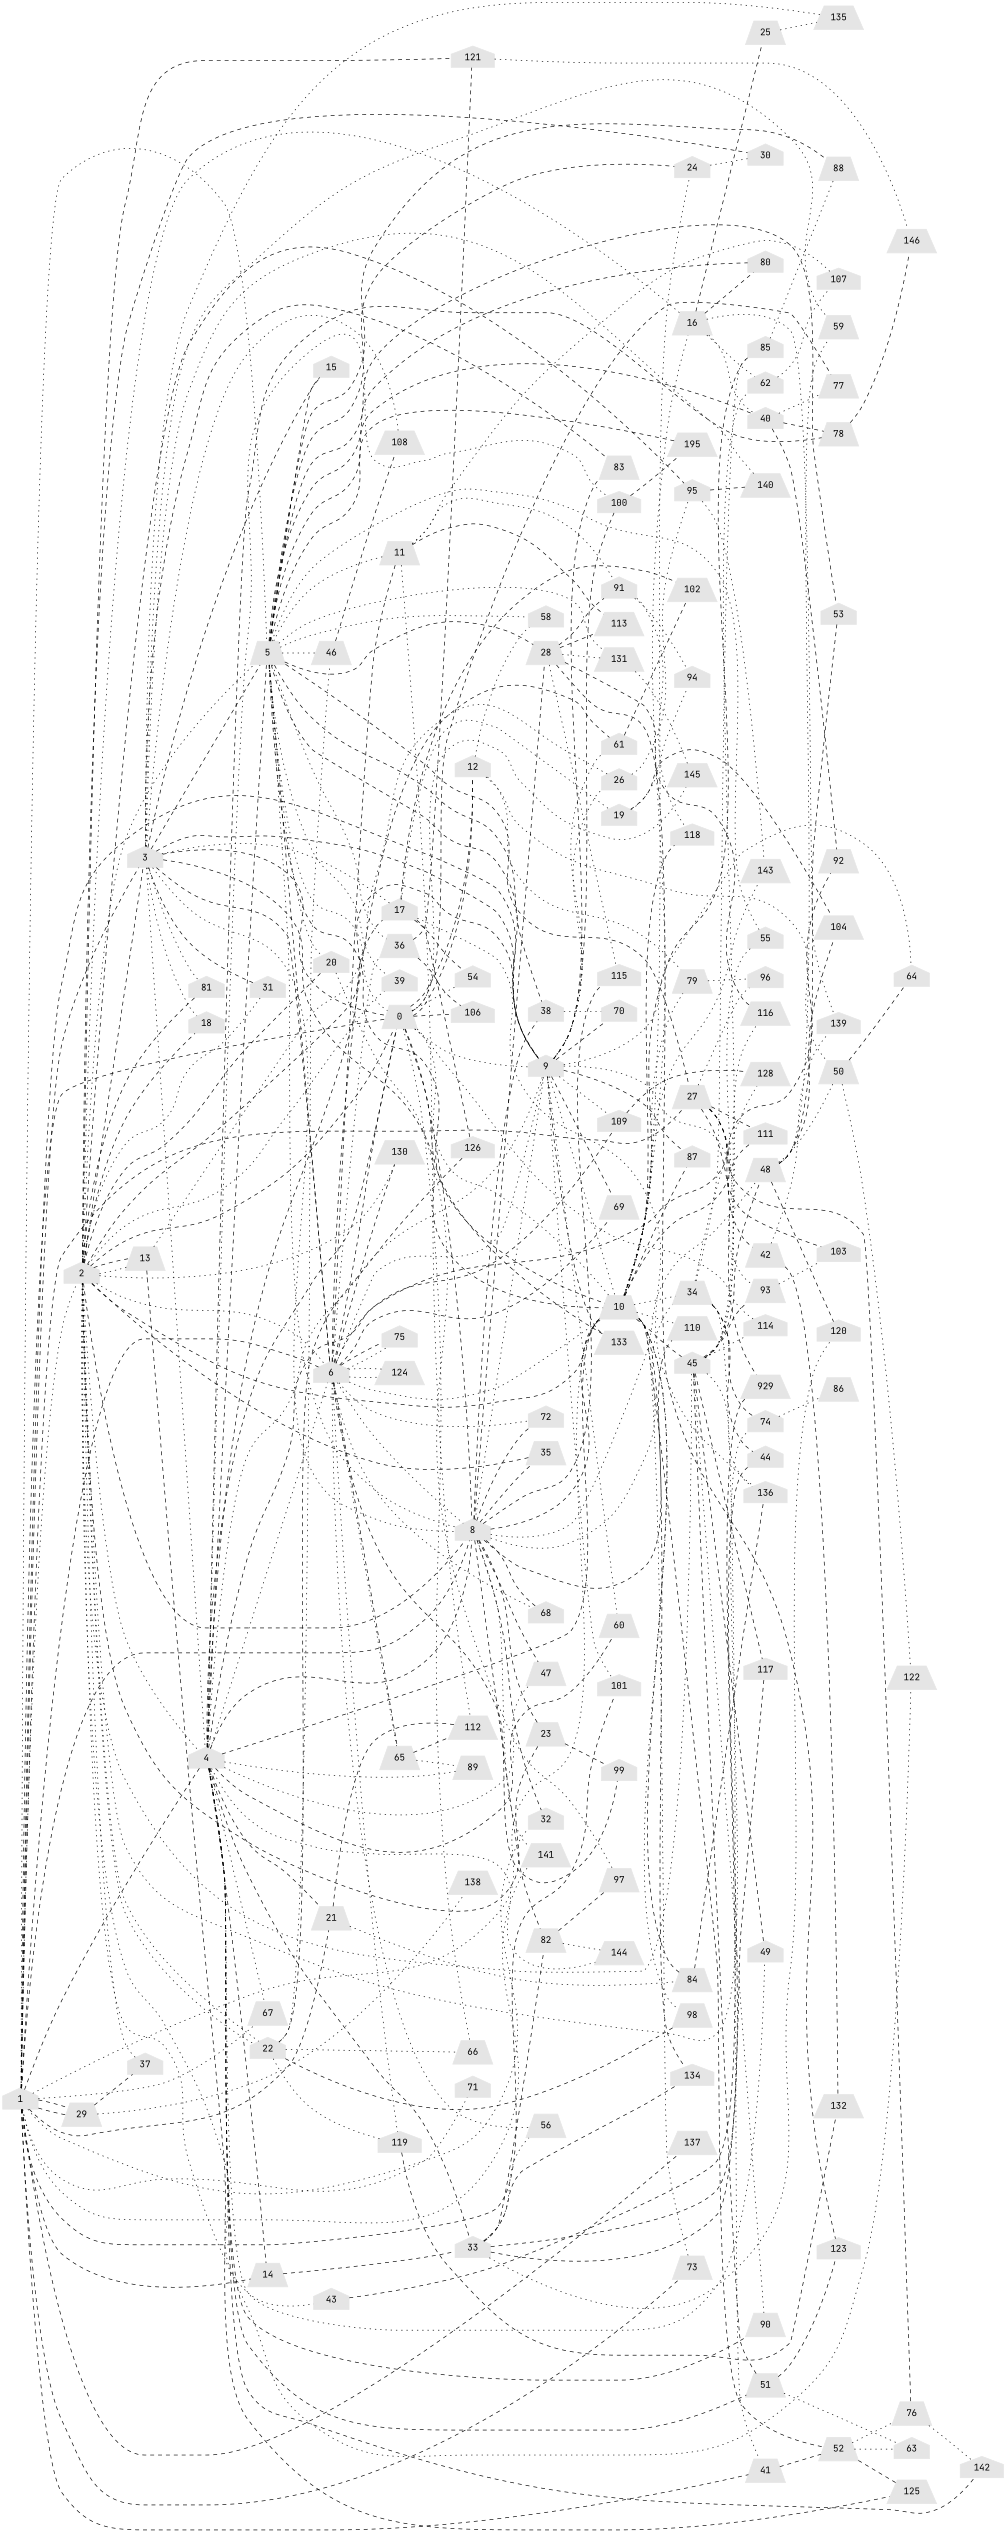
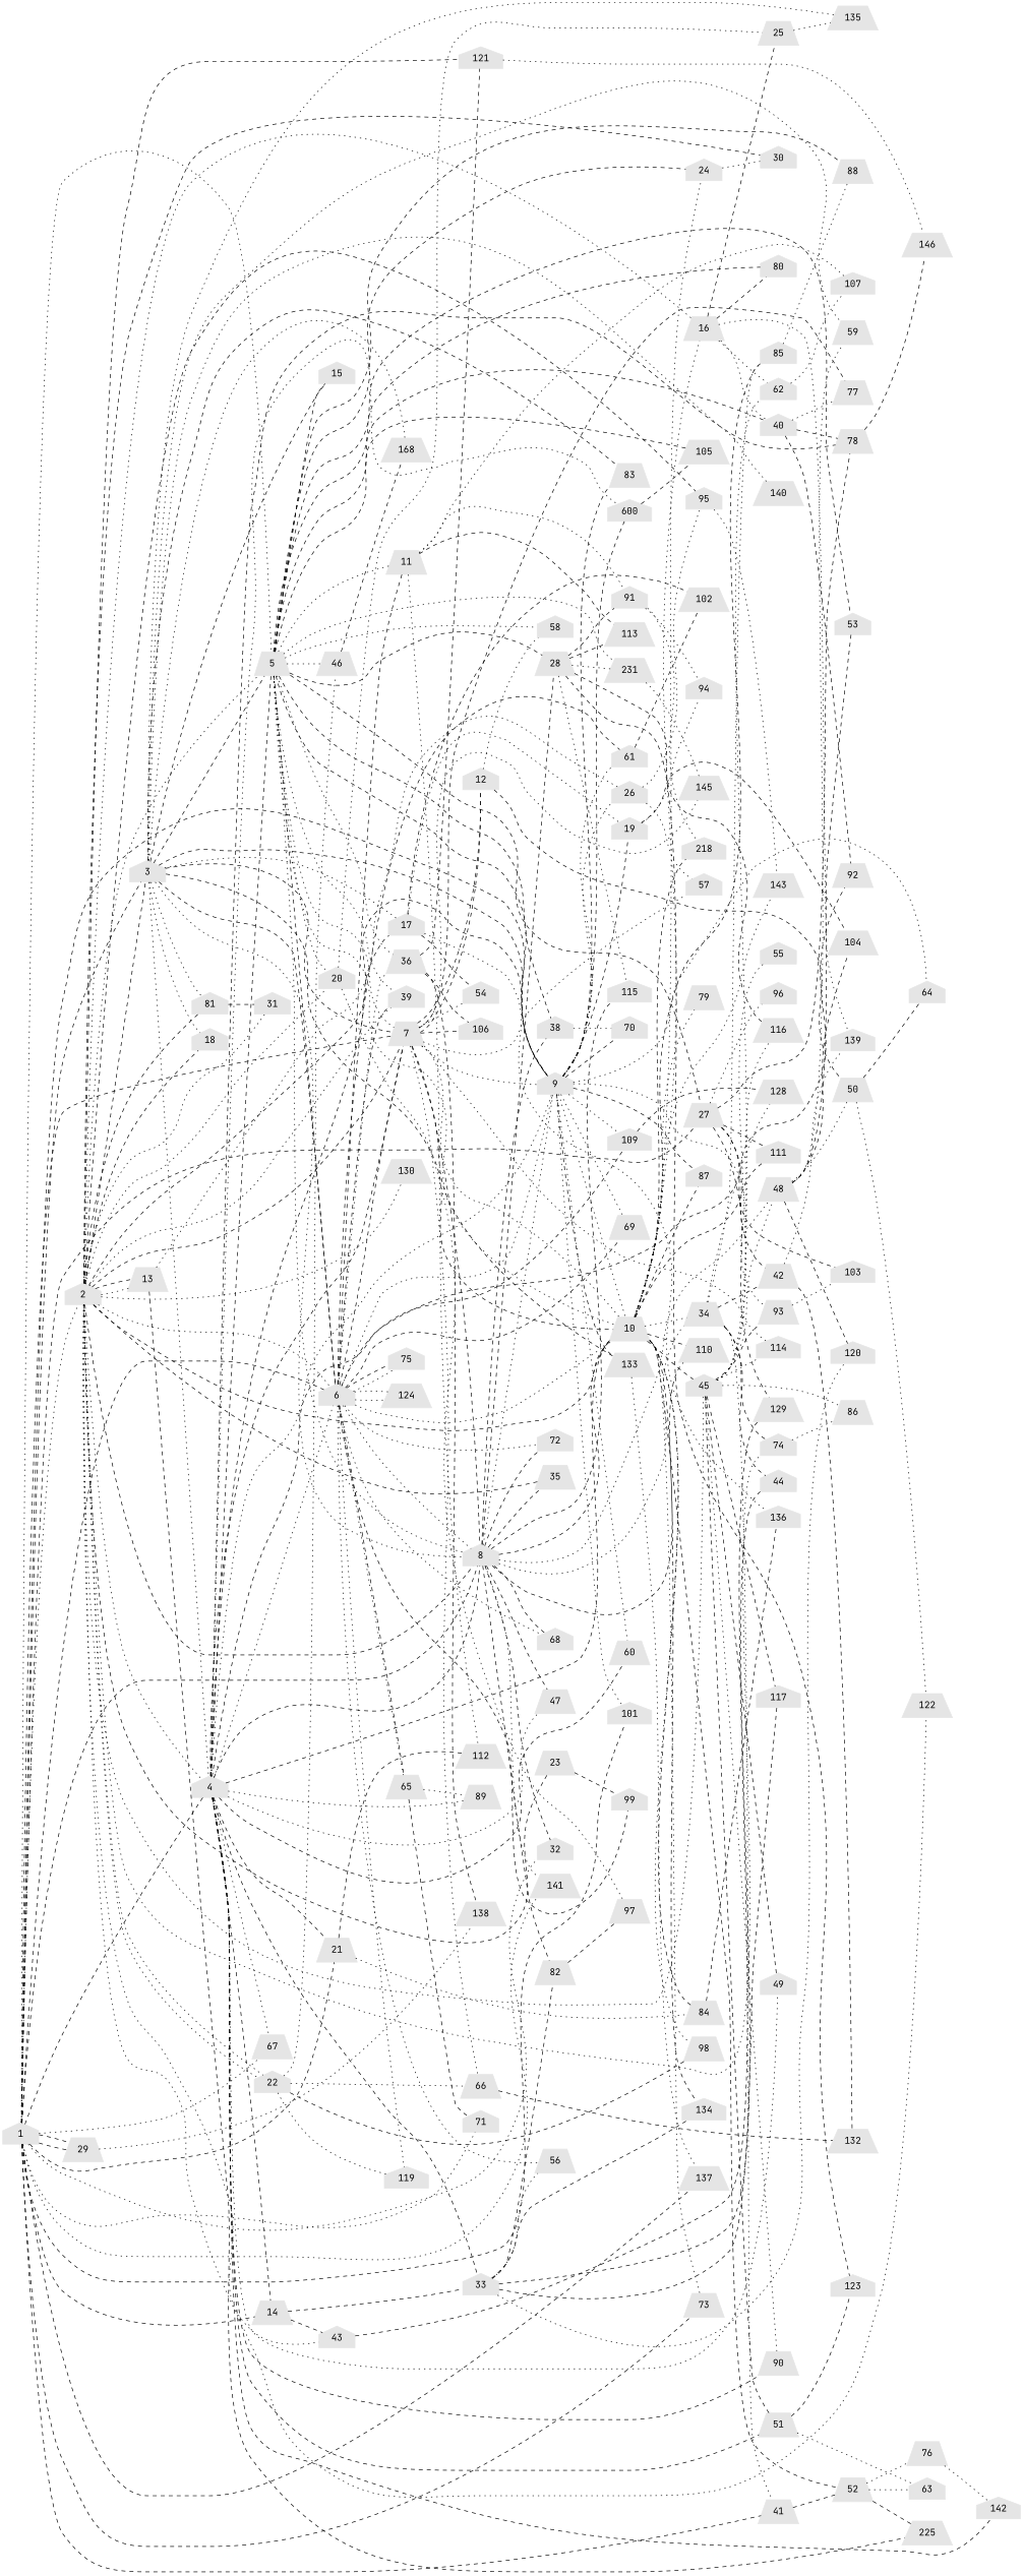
  graph {
    fontname="JetBrains Mono"
    rankdir=LR
    node [color=gray90 fontname="JetBrains Mono" shape=trapezium style=filled]
    edge [fontname="JetBrains Mono" style=dashed]
    1 [shape=house]
    2 [shape=house]
    3 [shape=house]
    4 [shape=house]
    5
    6 [shape=house]
-   7 [label=0]
+   7
    8 [shape=house]
    9 [shape=house]
    10
    14
    21
    27
    29
    32 [shape=house]
    41
    67
    71 [shape=house]
    73
    101 [shape=house]
    137
    141
    13
    16
    18 [shape=house]
    20 [shape=house]
    22 [shape=house]
    23
    30 [shape=house]
    31 [shape=house]
    35
-   37 [shape=house]
    39 [shape=house]
    43 [shape=house]
    45 [shape=house]
    74 [shape=house]
    81 [shape=house]
    95 [shape=house]
    121 [shape=house]
    122
    130
    15 [shape=house]
    17 [shape=house]
    59
    83
-   108
+   108 [label=168]
    135
    140
    33 [shape=house]
    47
    49 [shape=house]
    51
    60
    78
    89
    90
    92
-   100 [shape=house]
+   100 [shape=house label=600]
    142 [shape=house]
-   144
    11
    24 [shape=house]
    28
    36
    38 [shape=house]
    40 [shape=house]
    46
    53 [shape=house]
    55 [shape=house]
    58 [shape=house]
    80 [shape=house]
    88
-   105 [label=195]
-   131
+   105
+   131 [label=231]
    56
    61 [shape=house]
    65
    68 [shape=house]
    69
    72 [shape=house]
    75 [shape=house]
    99 [shape=house]
    109 [shape=house]
    119 [shape=house]
    124
    12 [shape=house]
    54 [shape=house]
+   57 [shape=house]
    66
    77
    106 [shape=house]
    114 [shape=house]
    133
    145
    34
    48
    82
    110
    115 [shape=house]
    19 [shape=house]
    26 [shape=house]
    64 [shape=house]
    70 [shape=house]
    87 [shape=house]
    93
    52
    79
    84
    85 [shape=house]
    98
    111 [shape=house]
-   118 [shape=house]
+   118 [shape=house label=218]
    134 [shape=house]
    143
    112
    42
    76
    96 [shape=house]
    103 [shape=house]
-   129 [label=929]
+   129
    138
-   125
+   125 [label=225]
    25
    62 [shape=house]
    139 [shape=house]
    97
-   126 [shape=house]
    116
    117 [shape=house]
    86
    146
    102
    136 [shape=house]
    44 [shape=house]
    120 [shape=house]
    123 [shape=house]
    63 [shape=house]
    91 [shape=house]
    107 [shape=house]
    113
    128
    50
    132
    104
    94 [shape=house]
    1 -- 2 [style=dotted]
    1 -- 3
    1 -- 4
    1 -- 5 [style=dotted]
    1 -- 6
    1 -- 7
    1 -- 8
    1 -- 9
-   1 -- 10 [style=dotted]
    1 -- 14
    1 -- 21
    1 -- 27
    1 -- 29
    1 -- 29
    1 -- 32 [style=dotted]
    1 -- 41
    1 -- 67 [style=dotted]
    1 -- 71 [style=dotted]
    1 -- 73
    1 -- 101
    1 -- 137
    1 -- 141 [style=dotted]
    2 -- 3
    2 -- 4 [style=dotted]
    2 -- 5 [style=dotted]
    2 -- 6 [style=dotted]
    2 -- 7
    2 -- 8
    2 -- 9
    2 -- 10
    2 -- 13 [style=dotted]
    2 -- 13
    2 -- 16 [style=dotted]
    2 -- 18
-   2 -- 20
+   2 -- 20 [style=dotted]
    2 -- 22 [style=dotted]
    2 -- 22 [style=dotted]
    2 -- 23
    2 -- 30
    2 -- 31 [style=dotted]
    2 -- 35
-   2 -- 37 [style=dotted]
    2 -- 39 [style=dotted]
    2 -- 43 [style=dotted]
    2 -- 45 [style=dotted]
    2 -- 74 [style=dotted]
    2 -- 81
    2 -- 95
    2 -- 121
    2 -- 122 [style=dotted]
    2 -- 130 [style=dotted]
    3 -- 4 [style=dotted]
    3 -- 5
    3 -- 6
    3 -- 7
    3 -- 8 [style=dotted]
    3 -- 9
    3 -- 10
    3 -- 18 [style=dotted]
-   3 -- 31
+   81 -- 31
    3 -- 81 [style=dotted]
    3 -- 15
    3 -- 17 [style=dotted]
    3 -- 59 [style=dotted]
    3 -- 83
    3 -- 108 [style=dotted]
    3 -- 135 [style=dotted]
    3 -- 140 [style=dotted]
    4 -- 5
    4 -- 6 [style=dotted]
    4 -- 7
    4 -- 8
    4 -- 9 [style=dotted]
    4 -- 10
    4 -- 14
    4 -- 21
    4 -- 67 [style=dotted]
    4 -- 17
    4 -- 33
    4 -- 47 [style=dotted]
    4 -- 49 [style=dotted]
    4 -- 51
    4 -- 60
    4 -- 78
    4 -- 89 [style=dotted]
    4 -- 90
    4 -- 92
    4 -- 100 [style=dotted]
    4 -- 142
-   4 -- 144 [style=dotted]
    5 -- 6
    5 -- 7 [style=dotted]
    5 -- 8 [style=dotted]
    5 -- 9
-   5 -- 10
+   5 -- 10 [style=dotted]
    5 -- 27
    5 -- 20 [style=dotted]
    5 -- 39 [style=dotted]
    5 -- 15
    5 -- 11 [style=dotted]
    5 -- 24
    5 -- 28
    5 -- 36 [style=dotted]
    5 -- 38
    5 -- 40
    5 -- 46 [style=dotted]
    5 -- 53
-   5 -- 55 [style=dotted]
    5 -- 58 [style=dotted]
    5 -- 80
    5 -- 88
    5 -- 105
    5 -- 131 [style=dotted]
    6 -- 7
    6 -- 8 [style=dotted]
    6 -- 9 [style=dotted]
    6 -- 10 [style=dotted]
-   6 -- 130
+   6 -- 39
    6 -- 11
    6 -- 36 [style=dotted]
    6 -- 56 [style=dotted]
    6 -- 61
    6 -- 65 [style=dotted]
    6 -- 65
    6 -- 68 [style=dotted]
    6 -- 69
    6 -- 72 [style=dotted]
    6 -- 75 [style=dotted]
    6 -- 75
    6 -- 99
    6 -- 109
    6 -- 119 [style=dotted]
    6 -- 124 [style=dotted]
    6 -- 124 [style=dotted]
    7 -- 8
    7 -- 9 [style=dotted]
    7 -- 10 [style=dotted]
    7 -- 12
    7 -- 12
    7 -- 54 [style=dotted]
+   7 -- 57 [style=dotted]
    7 -- 66 [style=dotted]
    7 -- 77
    7 -- 106
    7 -- 114 [style=dotted]
    7 -- 133
    7 -- 145 [style=dotted]
    8 -- 9 [style=dotted]
    8 -- 10
    8 -- 32
    8 -- 141 [style=dotted]
-   8 -- 23
    8 -- 35
    8 -- 47
    8 -- 28
    8 -- 38
    8 -- 68
    8 -- 72
    8 -- 34 [style=dotted]
    8 -- 48 [style=dotted]
    8 -- 82
    8 -- 110
    8 -- 115
    9 -- 10 [style=dotted]
    9 -- 101 [style=dotted]
    9 -- 83
    9 -- 60 [style=dotted]
    9 -- 100
    9 -- 61 [style=dotted]
-   9 -- 69
+   9 -- 69 [style=dotted]
    9 -- 109 [style=dotted]
    9 -- 133
+   9 -- 19
    9 -- 26 [style=dotted]
    9 -- 64 [style=dotted]
    9 -- 70
    9 -- 87
    9 -- 93 [style=dotted]
    10 -- 73 [style=dotted]
    10 -- 16 [style=dotted]
    10 -- 45
    10 -- 24 [style=dotted]
    10 -- 34 [style=dotted]
-   10 -- 110 [style=dotted]
+   10 -- 110
    10 -- 87
    10 -- 52
    10 -- 79 [style=dotted]
    10 -- 84
    10 -- 85
    10 -- 98 [style=dotted]
    10 -- 111
    10 -- 118
    10 -- 134
    10 -- 143 [style=dotted]
+   14 -- 43
    14 -- 33
    21 -- 84 [style=dotted]
    21 -- 112
    27 -- 111
    27 -- 42
-   27 -- 76
+   27 -- 78
    27 -- 96 [style=dotted]
    27 -- 103
    27 -- 129
-   29 -- 37
    29 -- 138 [style=dotted]
    41 -- 52
    13 -- 26 [style=dotted]
    13 -- 125
    16 -- 40 [style=dotted]
    16 -- 80
    16 -- 25
    16 -- 62 [style=dotted]
    16 -- 139 [style=dotted]
+   20 -- 25 [style=dotted]
    20 -- 97 [style=dotted]
    22 -- 46 [style=dotted]
    22 -- 119 [style=dotted]
    22 -- 66 [style=dotted]
    22 -- 98
-   22 -- 126
    23 -- 99
    43 -- 129
    45 -- 49
    45 -- 51
    45 -- 90 [style=dotted]
    45 -- 55 [style=dotted]
    45 -- 114 [style=dotted]
-   45 -- 48
+   45 -- 48 [style=dotted]
    45 -- 93
    45 -- 62 [style=dotted]
    45 -- 116 [style=dotted]
    45 -- 117
-   45 -- 136 [style=dotted]
+   45 -- 86 [style=dotted]
    74 -- 86 [style=dotted]
-   95 -- 140
    95 -- 143 [style=dotted]
    121 -- 146 [style=dotted]
    17 -- 54
    17 -- 19 [style=dotted]
-   17 -- 126
    17 -- 102
    17 -- 136 [style=dotted]
    33 -- 56 [style=dotted]
    33 -- 82
    33 -- 134
    33 -- 117
    33 -- 44
    33 -- 120 [style=dotted]
    51 -- 123
    51 -- 63 [style=dotted]
    78 -- 146
    100 -- 105
    11 -- 112 [style=dotted]
    11 -- 91 [style=dotted]
    11 -- 107 [style=dotted]
    11 -- 113
    24 -- 30 [style=dotted]
    28 -- 131 [style=dotted]
    28 -- 115 [style=dotted]
    28 -- 116
    28 -- 123
    28 -- 91
    28 -- 113
    36 -- 121
    36 -- 106
+   36 -- 138
    38 -- 70 [style=dotted]
    40 -- 78
    40 -- 92
    40 -- 77 [style=dotted]
    46 -- 108
    131 -- 145 [style=dotted]
    61 -- 102
-   65 -- 112
+   65 -- 71
    65 -- 89 [style=dotted]
    109 -- 128
    12 -- 58 [style=dotted]
-   12 -- 79 [style=dotted]
-   12 -- 50 [style=dotted]
-   119 -- 132
+   12 -- 50
+   66 -- 132
+   133 -- 137 [style=dotted]
    34 -- 41 [style=dotted]
    34 -- 74
    34 -- 85 [style=dotted]
+   34 -- 42
    34 -- 44
    34 -- 128 [style=dotted]
    48 -- 59 [style=dotted]
    48 -- 53
    48 -- 120
    48 -- 50 [style=dotted]
    48 -- 104
-   82 -- 144 [style=dotted]
    82 -- 97
    19 -- 104
    19 -- 94 [style=dotted]
    26 -- 95 [style=dotted]
+   26 -- 57 [style=dotted]
    93 -- 103 [style=dotted]
    52 -- 76 [style=dotted]
    52 -- 125
    52 -- 63 [style=dotted]
-   79 -- 96 [style=dotted]
    84 -- 136
    85 -- 88 [style=dotted]
    42 -- 139 [style=dotted]
    42 -- 132
    76 -- 142 [style=dotted]
    25 -- 135 [style=dotted]
    62 -- 107 [style=dotted]
    91 -- 118 [style=dotted]
    91 -- 94 [style=dotted]
    50 -- 122 [style=dotted]
    50 -- 64
  }
